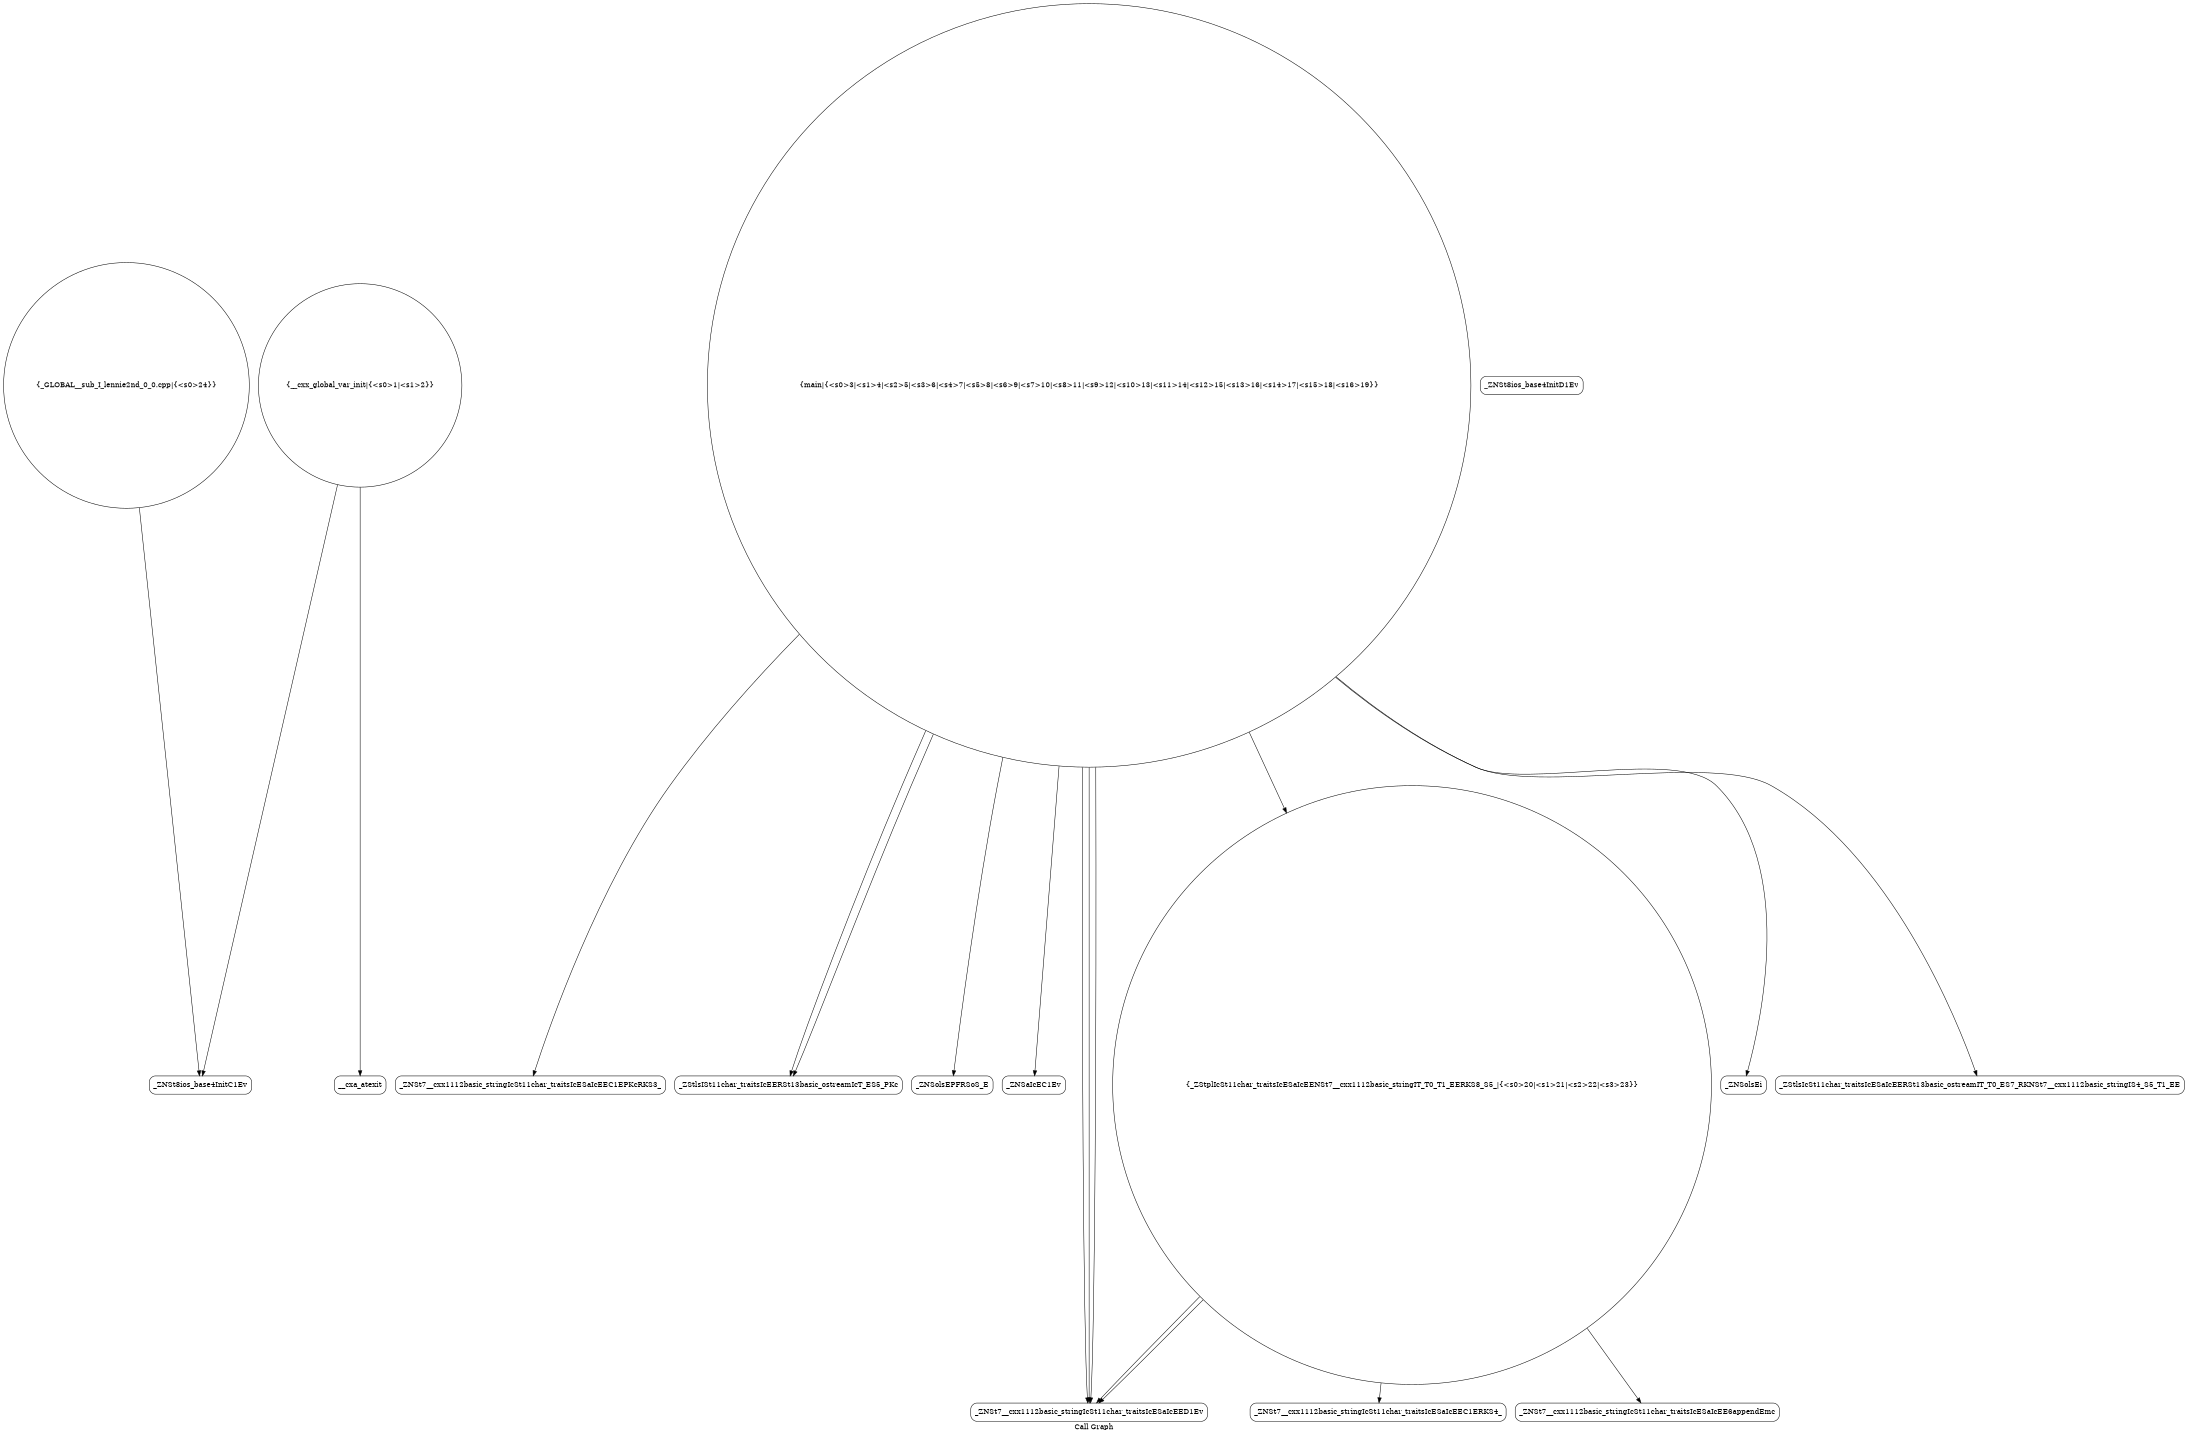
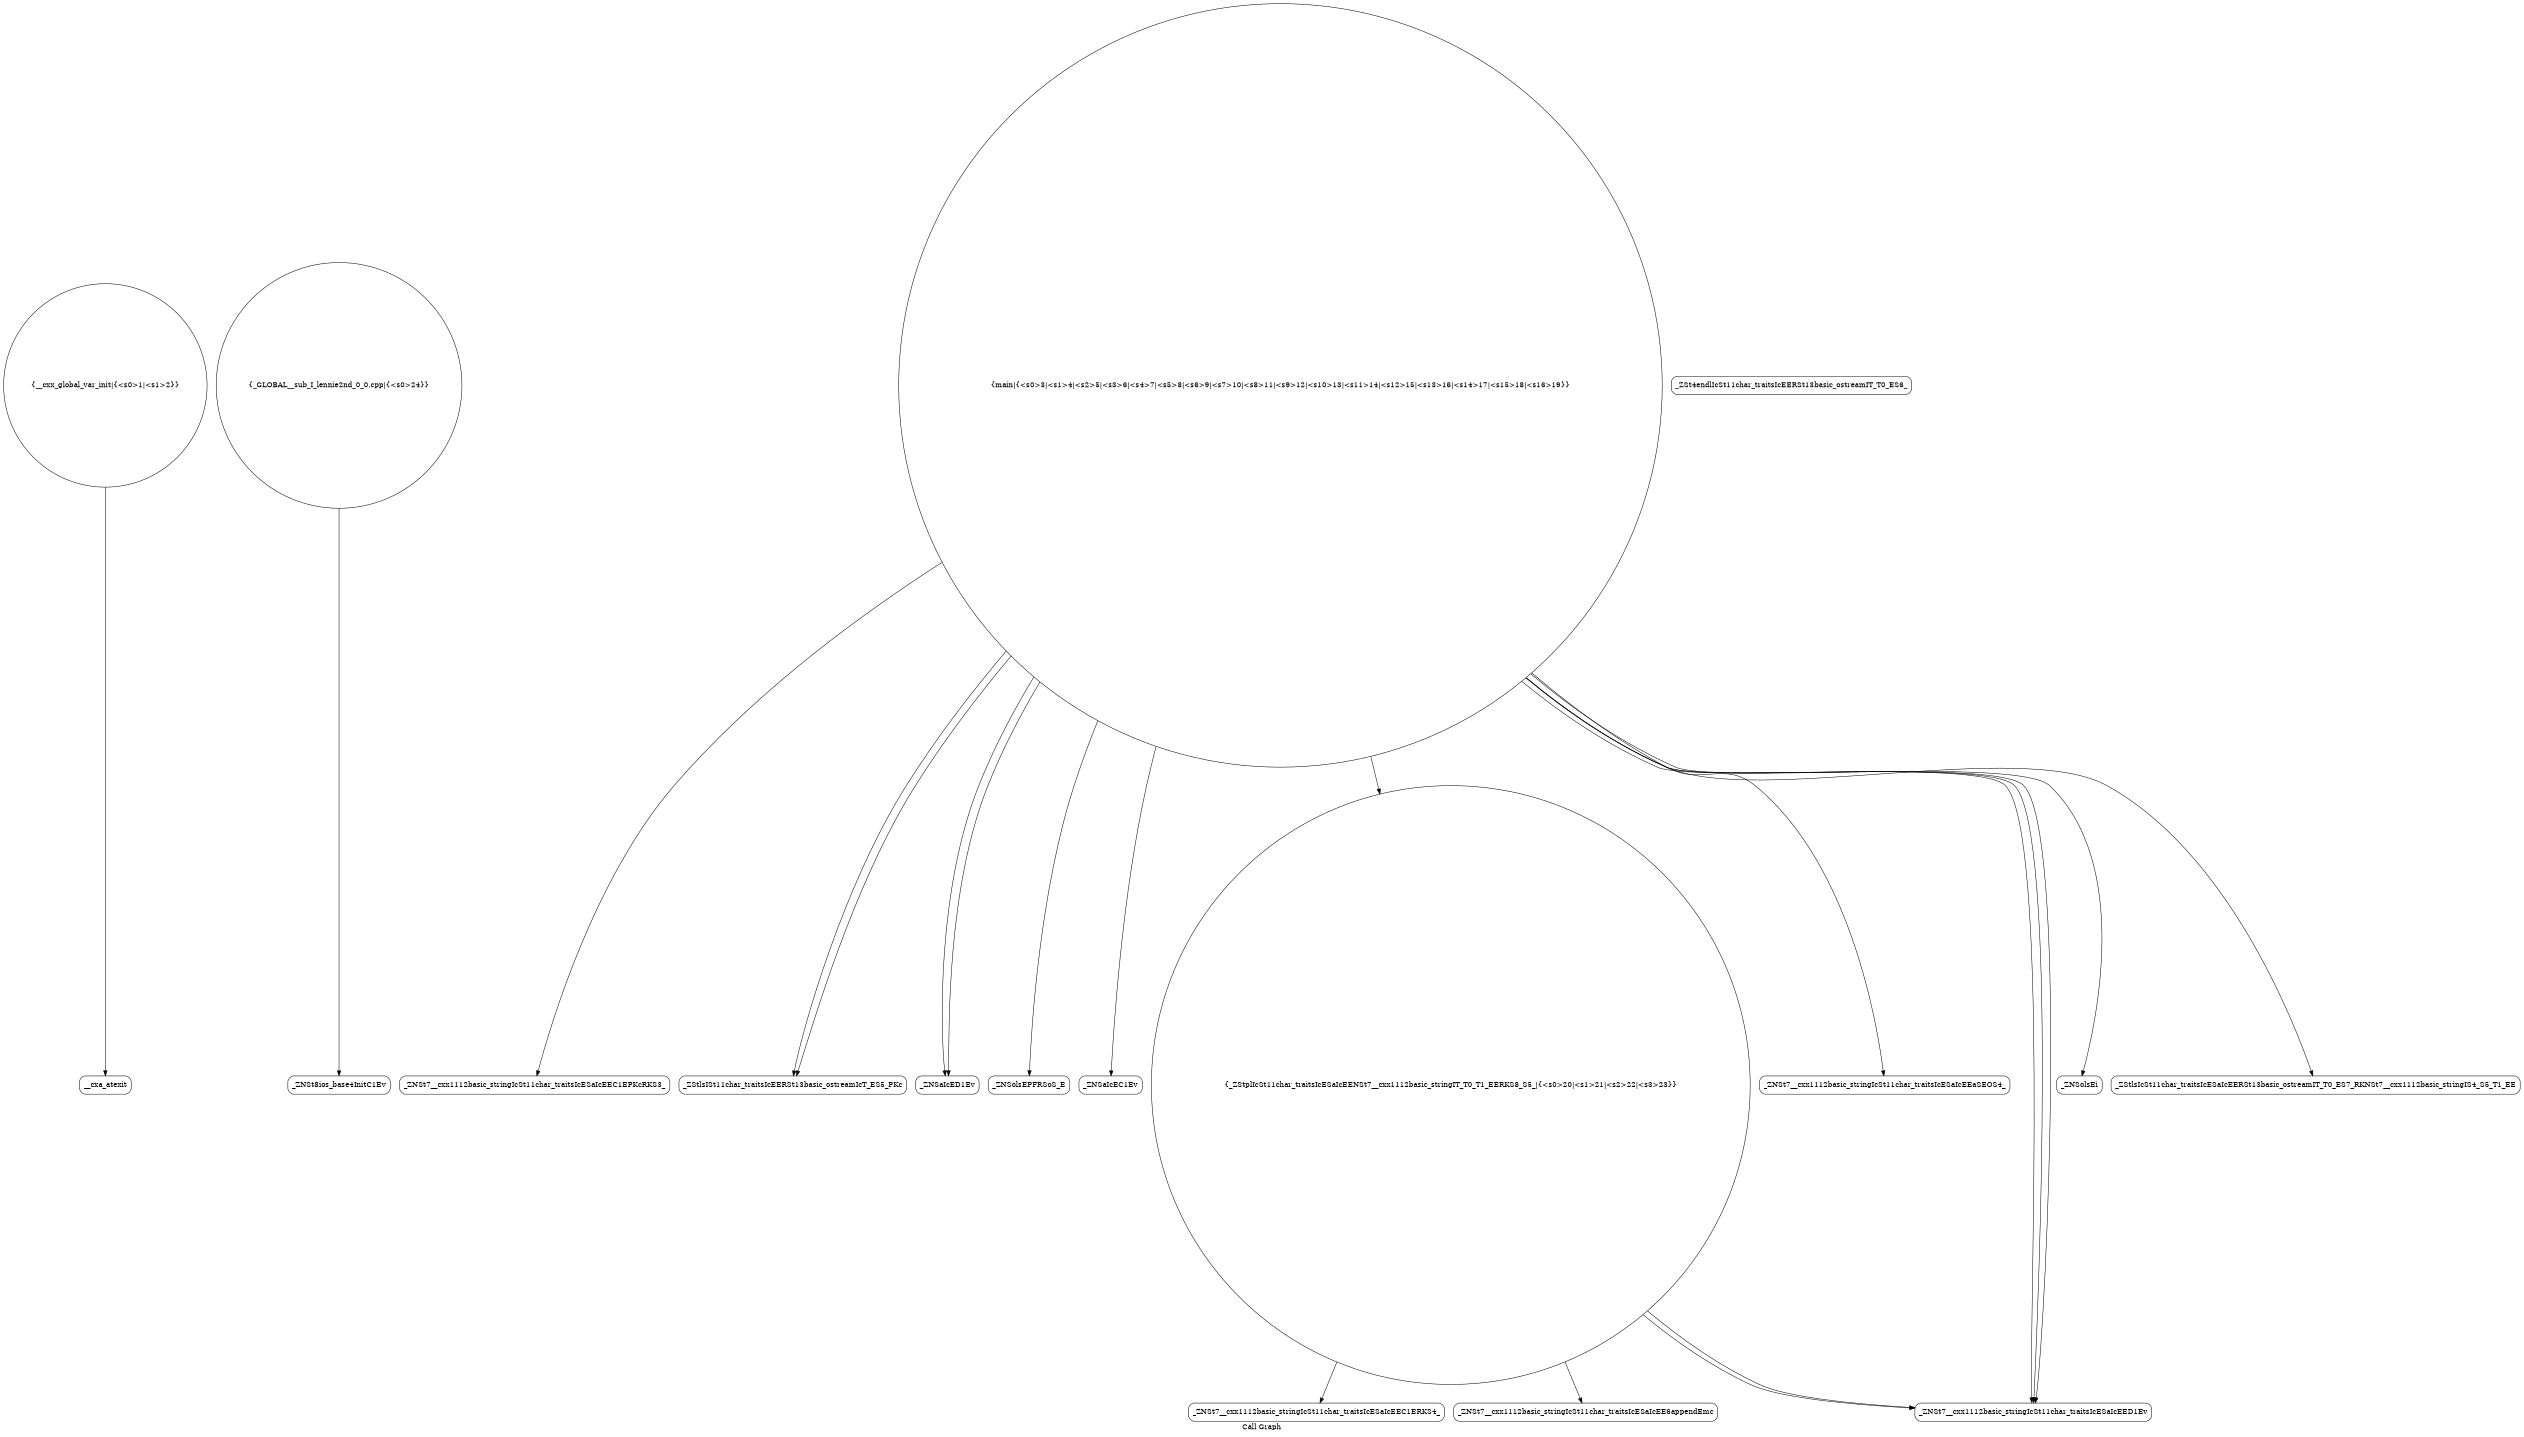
  digraph {
    label="Call Graph"
    node [shape=Mrecord]
    edge [color=black tailport=s0]
    n1 [label="{__cxx_global_var_init|{<s0>1|<s1>2}}" shape=circle]
    n2 [label="{_ZNSt8ios_base4InitC1Ev}"]
    n3 [label="{__cxa_atexit}"]
    n4 [label="{_ZNSt7__cxx1112basic_stringIcSt11char_traitsIcESaIcEEC1EPKcRKS3_}"]
    n5 [label="{_ZStlsISt11char_traitsIcEERSt13basic_ostreamIcT_ES5_PKc}"]
-   n6 [label="{_ZNSt8ios_base4InitD1Ev}"]
+   n7 [label="{_ZNSaIcED1Ev}"]
    n8 [label="{_ZNSolsEPFRSoS_E}"]
    n9 [label="{main|{<s0>3|<s1>4|<s2>5|<s3>6|<s4>7|<s5>8|<s6>9|<s7>10|<s8>11|<s9>12|<s10>13|<s11>14|<s12>15|<s13>16|<s14>17|<s15>18|<s16>19}}" shape=circle]
    n10 [label="{_ZNSaIcEC1Ev}"]
    n11 [label="{_ZStplIcSt11char_traitsIcESaIcEENSt7__cxx1112basic_stringIT_T0_T1_EERKS8_S5_|{<s0>20|<s1>21|<s2>22|<s3>23}}" shape=circle]
+   n12 [label="{_ZNSt7__cxx1112basic_stringIcSt11char_traitsIcESaIcEEaSEOS4_}"]
    n13 [label="{_ZNSt7__cxx1112basic_stringIcSt11char_traitsIcESaIcEED1Ev}"]
    n14 [label="{_ZNSolsEi}"]
    n15 [label="{_ZStlsIcSt11char_traitsIcESaIcEERSt13basic_ostreamIT_T0_ES7_RKNSt7__cxx1112basic_stringIS4_S5_T1_EE}"]
    n16 [label="{_ZNSt7__cxx1112basic_stringIcSt11char_traitsIcESaIcEEC1ERKS4_}"]
    n17 [label="{_ZNSt7__cxx1112basic_stringIcSt11char_traitsIcESaIcEE6appendEmc}"]
    n18 [label="{_GLOBAL__sub_I_lennie2nd_0_0.cpp|{<s0>24}}" shape=circle]
-   n1 -> n2
+   n19 [label="{_ZSt4endlIcSt11char_traitsIcEERSt13basic_ostreamIT_T0_ES6_}"]
    n1 -> n3 [tailport=s1]
    n9 -> n4 [tailport=s4]
    n9 -> n5 [tailport=s11]
    n9 -> n5 [tailport=s13]
+   n9 -> n7 [tailport=s5]
+   n9 -> n7 [tailport=s6]
    n9 -> n8 [tailport=s15]
    n9 -> n10 [tailport=s3]
    n9 -> n11 [tailport=s7]
+   n9 -> n12 [tailport=s8]
    n9 -> n13 [tailport=s9]
    n9 -> n13 [tailport=s10]
    n9 -> n13 [tailport=s16]
    n9 -> n14 [tailport=s12]
    n9 -> n15 [tailport=s14]
    n11 -> n13 [tailport=s2]
    n11 -> n13 [tailport=s3]
    n11 -> n16
    n11 -> n17 [tailport=s1]
    n18 -> n2
  }
